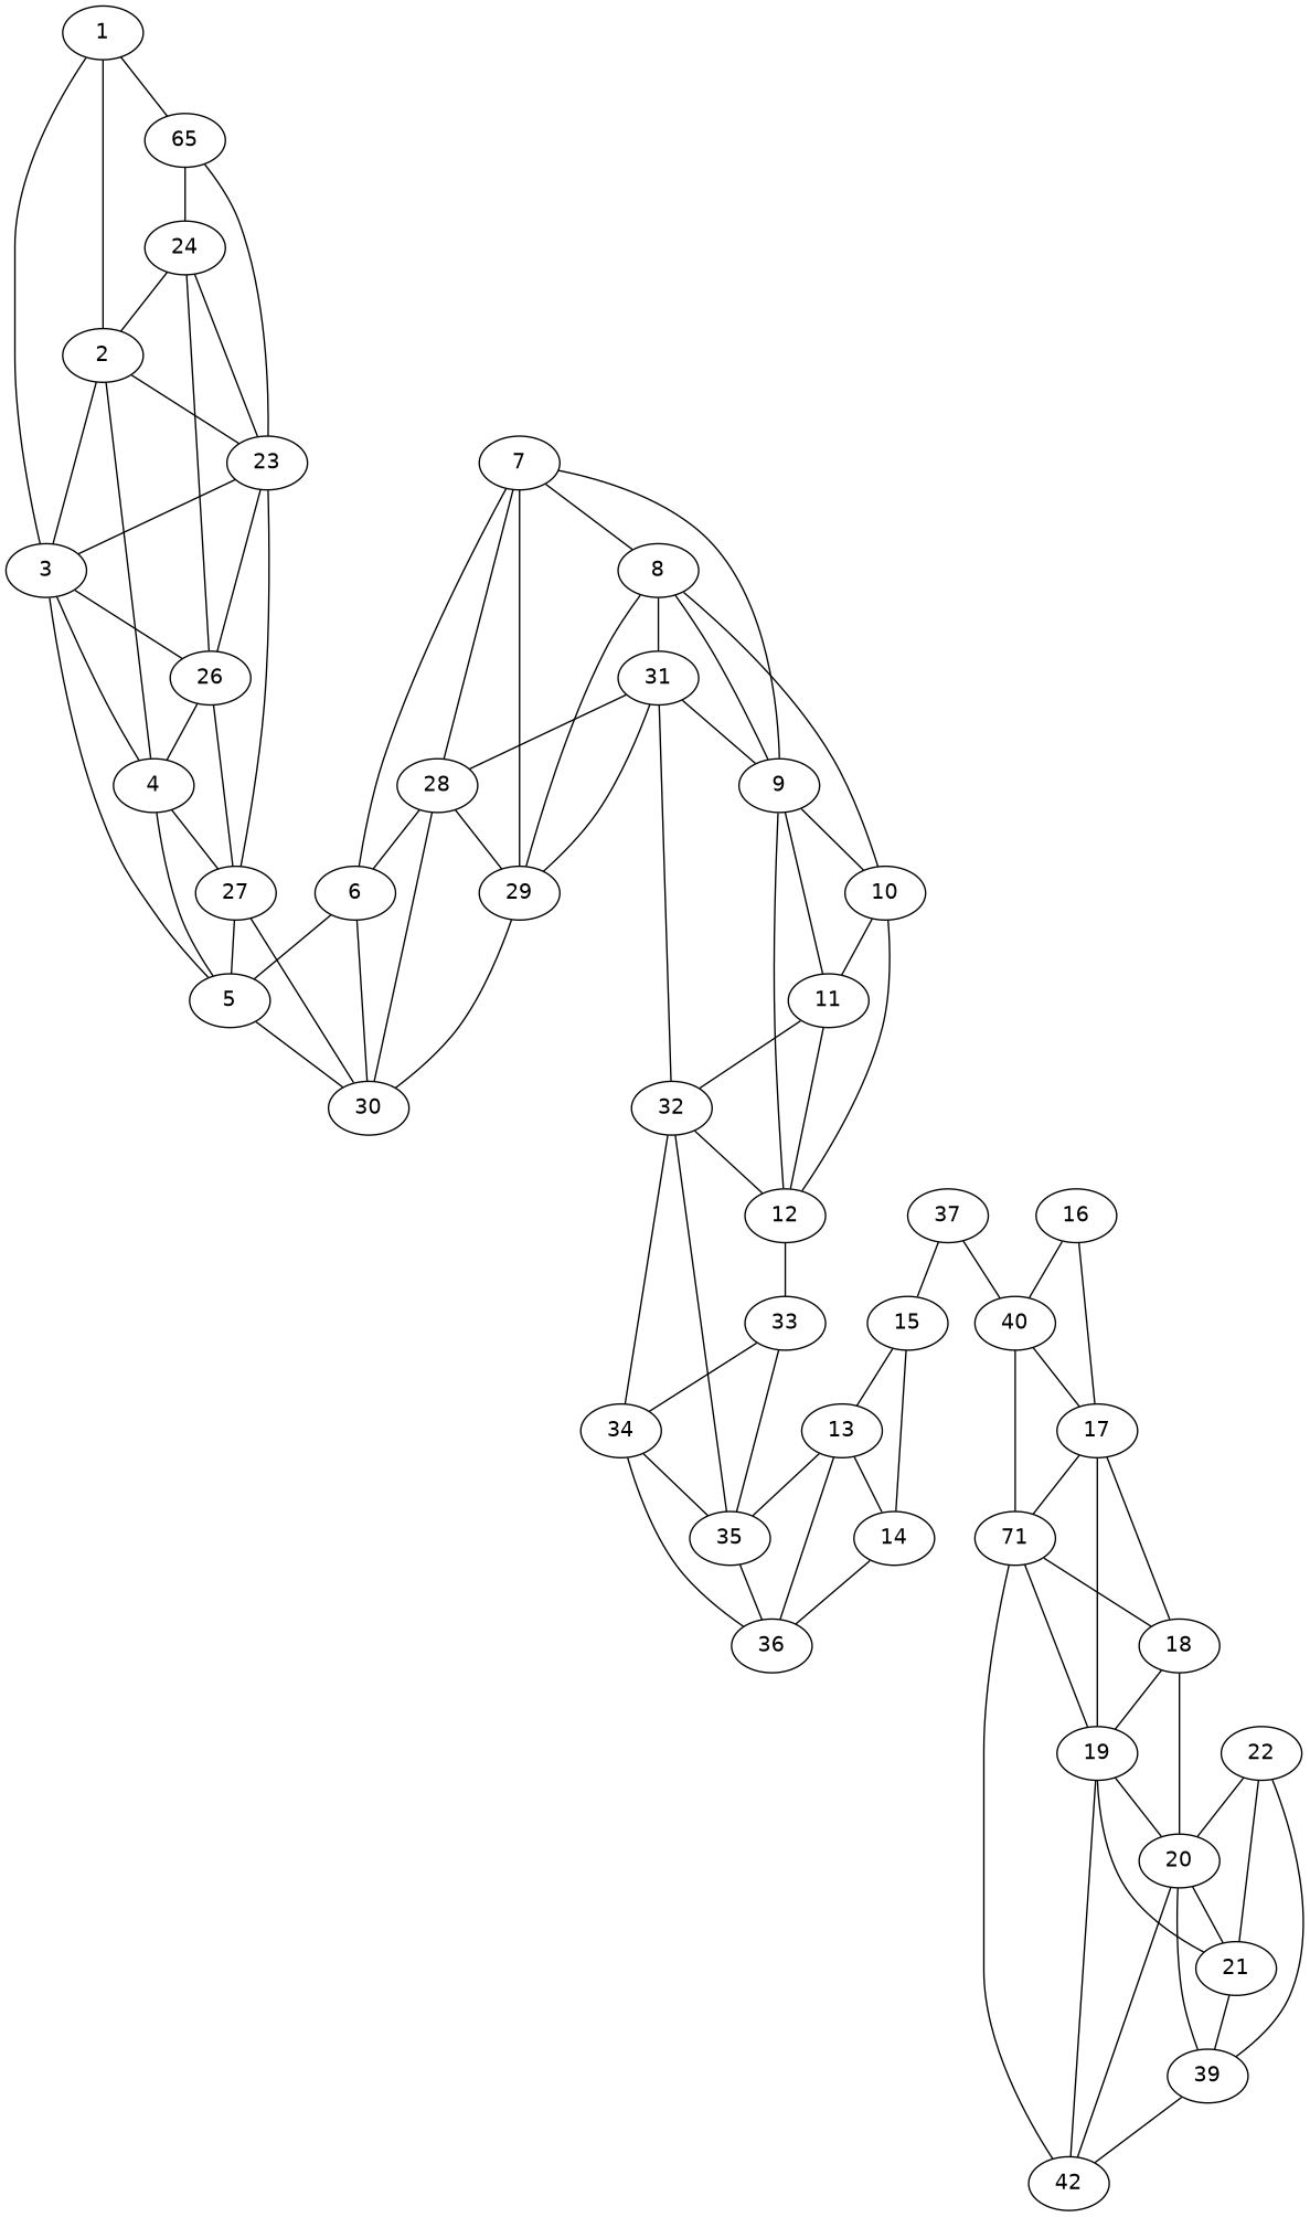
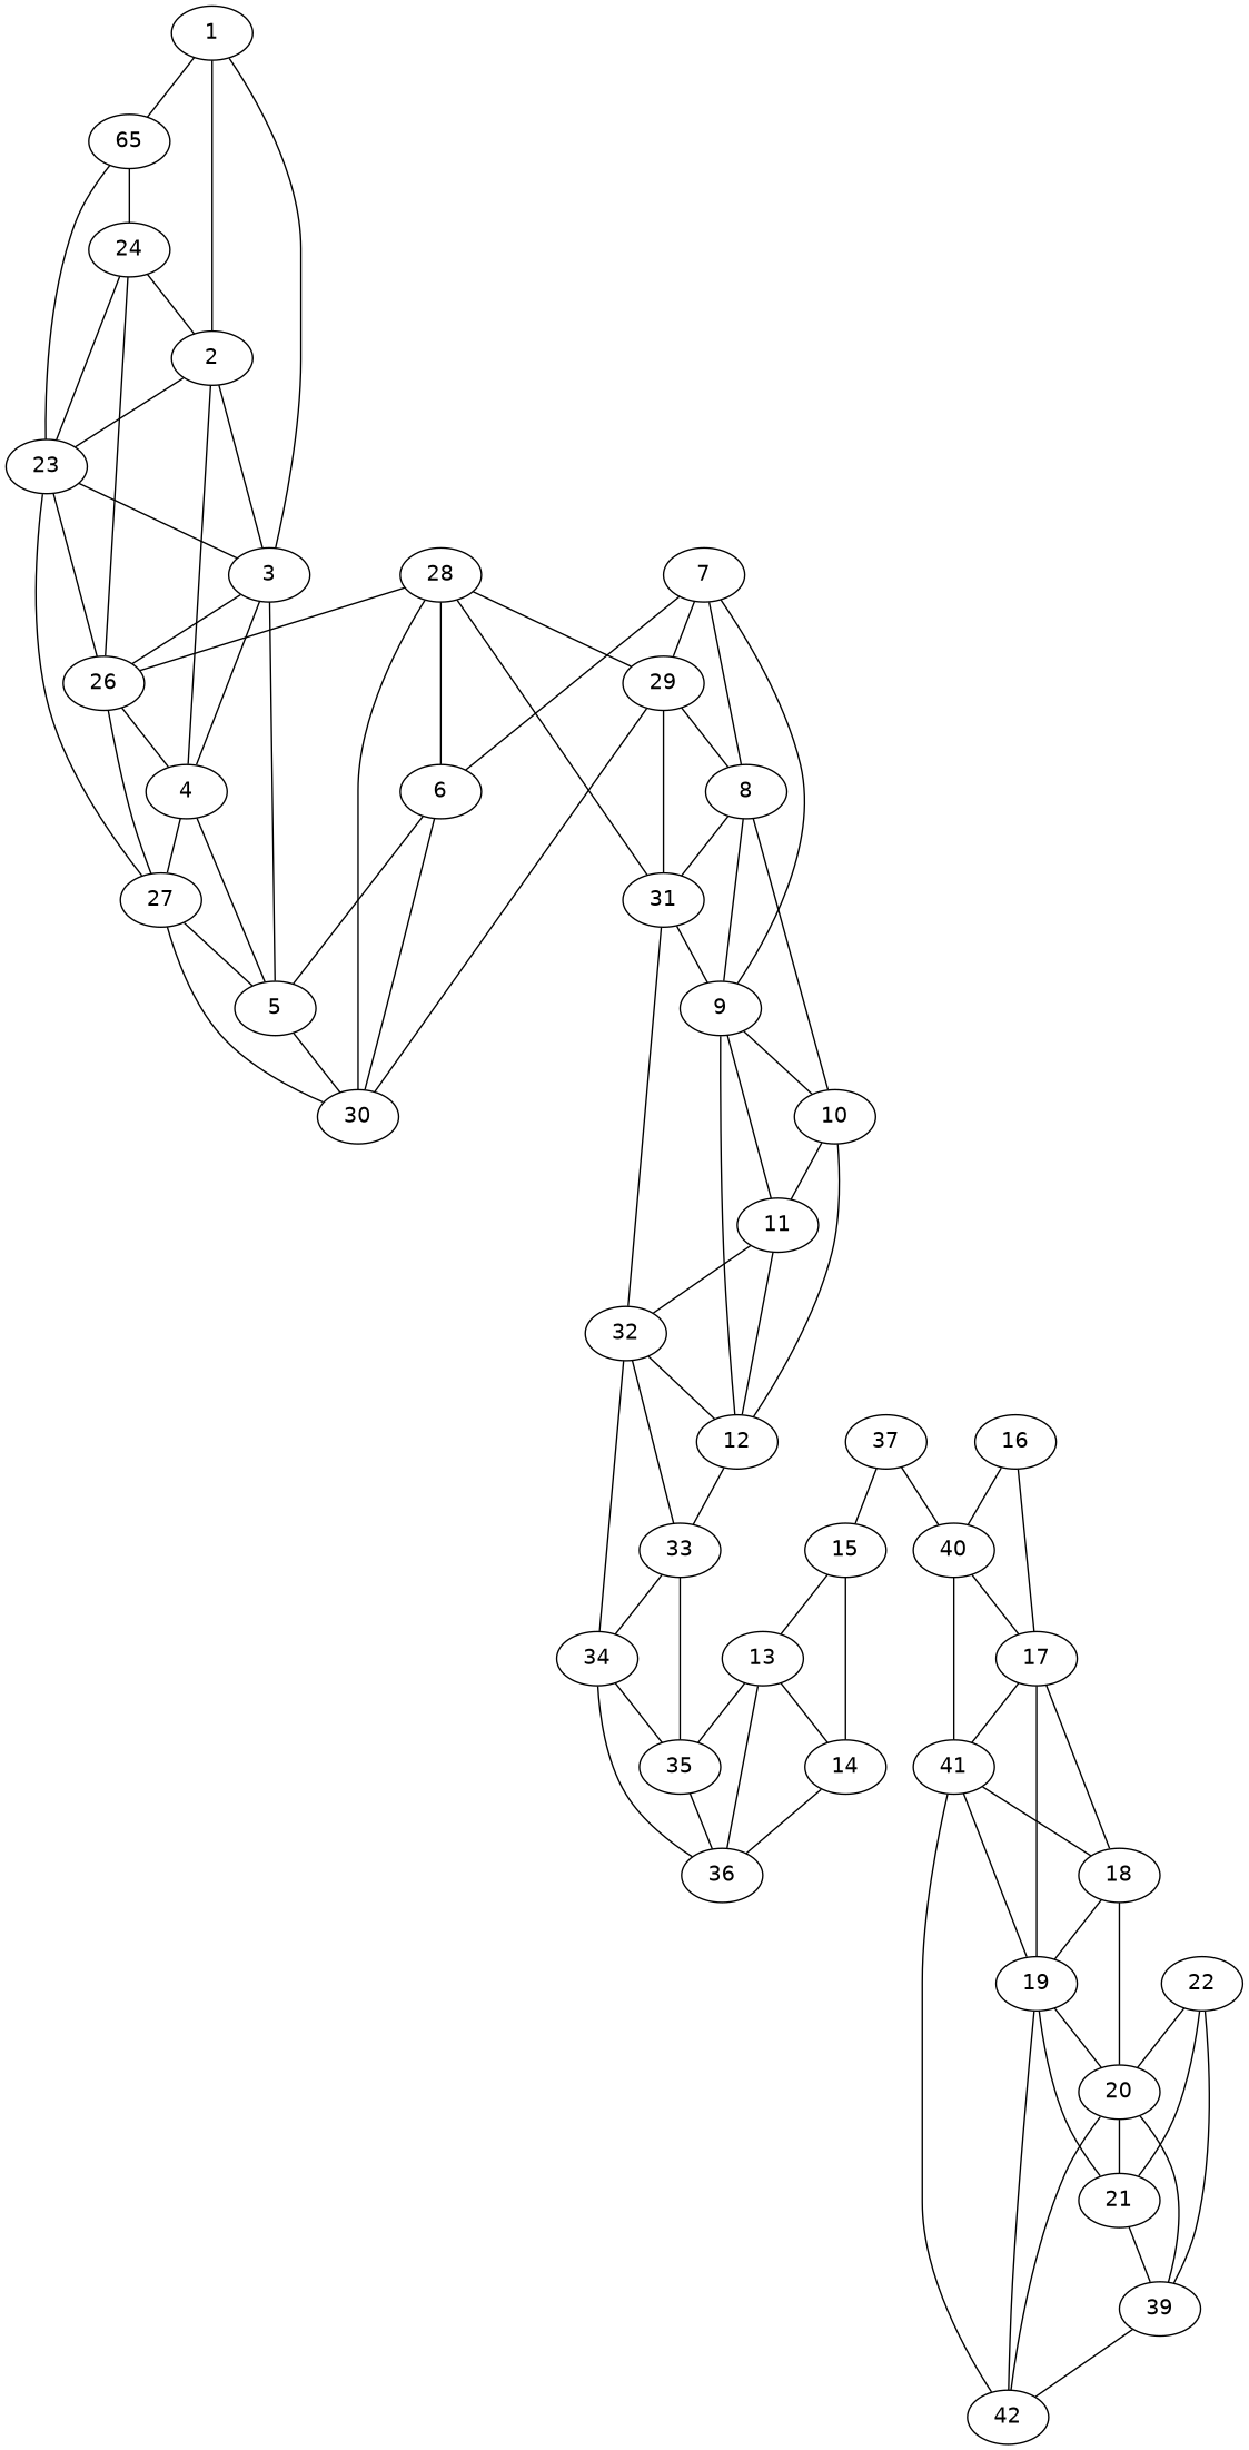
  graph {
    fontname="DejaVu Sans"
    node [aaLength=4 fontname="DejaVu Sans" type=0]
    edge [distance0=2.0 fontname="DejaVu Sans" frequency=1 type0=1]
    1 [aaLength=13 sequence=GLTGLSCVDFFLA]
    2 [aaLength=7 sequence=PPGLDKL]
    3 [aaLength=8 sequence=NDEWLMAA]
    n4 [label=65 sequence=VVII type=1]
    4 [aaLength=10 sequence=HPSLSAAADA]
    23 [aaLength=3 sequence=RHT type=1]
    5 [aaLength=8 sequence=GDIELFCR]
    26 [sequence=LIVA type=1]
    24 [sequence=RVMD type=1]
    27 [aaLength=3 sequence=EIV type=1]
    30 [aaLength=5 sequence=IVAIT type=1]
    6 [aaLength=16 sequence=GKSTVTTLVGEMAKAA]
    7 [aaLength=6 sequence=PALMLL]
    8 [aaLength=7 sequence=SSFQLET]
    9 [aaLength=5 sequence=HMDRY]
    29 [aaLength=5 sequence=LYVLE type=1]
    10 [aaLength=9 sequence=FGLQQYRAA]
    31 [sequence=AATI type=1]
    11 [aaLength=5 sequence=LRIYE]
    32 [aaLength=5 sequence=VCVVN type=1]
    28 [aaLength=5 sequence=VGVGG type=1]
    12 [aaLength=5 sequence=DALTM]
    33 [aaLength=3 sequence=VSF type=1]
    34 [sequence=YHLN type=1]
    35 [sequence=WLRV type=1]
    36 [aaLength=5 sequence=EKVLN type=1]
    13 [aaLength=3 sequence=KEM]
    14 [aaLength=18 sequence=GQHNYTNALAALALADAA]
    15 [aaLength=12 sequence=PRASSLKALTTF]
    16 [aaLength=10 sequence=NVGSTEAALN]
    17 [aaLength=8 sequence=FSPLARYL]
    40 [aaLength=6 sequence=LHLLLG type=1]
    18 [aaLength=7 sequence=DGAQLAA]
    19 [sequence=LRPE]
-   41 [aaLength=6 sequence=VRLYCF type=1 label=71]
+   41 [aaLength=6 sequence=VRLYCF type=1]
    20 [aaLength=10 sequence=TMEQAMRLLA]
    21 [aaLength=3 sequence=PRV]
    42 [aaLength=3 sequence=AEQ type=1]
    39 [sequence=MVLL type=1]
    22 [aaLength=17 sequence=NFEQRGNEFARLAKELG]
    37 [aaLength=6 sequence=EVVLEH type=1]
    1 -- 2 [distance0=27.58221]
    1 -- 3 [distance0=45.74111 type0=2]
    1 -- n4 [distance0=55.98549 type0=3]
    2 -- 3 [distance0=25.58606]
    2 -- 4 [distance0=45.72087 type0=3]
    2 -- 23 [distance0=5.0 type0=4]
    3 -- 4 [distance0=24.35435]
    3 -- 5 [distance0=38.39565 type0=3]
    3 -- 26 [distance0=1.0 type0=4]
    n4 -- 23 [distance0=44.0 type0=2]
    n4 -- 24 [distance0=24.0 distance1=20.0 frequency=2 type1=4]
    4 -- 5 [distance0=17.34522]
    4 -- 27 [type0=4]
    23 -- 3 [distance0=3.0 type0=4]
    23 -- 26 [distance0=15.0]
    23 -- 27 [distance0=38.0 type0=3]
    5 -- 30 [distance0=5.0 type0=4]
    26 -- 4 [distance0=7.0 type0=4]
    26 -- 27 [distance0=23.0 type0=2]
    24 -- 2 [distance0=4.0 type0=4]
    24 -- 23 [distance0=20.0]
    24 -- 26 [distance0=35.0 type0=3]
    27 -- 5 [distance0=0.0 type0=5]
    27 -- 30 [distance0=16.0]
    6 -- 5 [distance0=31.29437]
    6 -- 30 [distance0=33.73518 type0=2]
    7 -- 6 [distance0=34.80244 type0=2]
    7 -- 8 [distance0=19.54847]
    7 -- 9 [distance0=43.13576 type0=3]
    7 -- 29 [distance0=5.0 type0=4]
    8 -- 9 [distance0=24.43131 type0=2]
    8 -- 10 [distance0=32.21051 type0=3]
    8 -- 31 [distance0=7.0 type0=4]
    9 -- 10 [distance0=10.9599 distance1=1.0 frequency=2 type1=4]
    9 -- 11 [distance0=16.79313 type0=2]
    29 -- 30 [distance0=47.0 type0=3]
    29 -- 8 [distance0=1.0 type0=4]
    10 -- 11 [distance0=10.80016 distance1=1.0 frequency=2 type1=4]
    31 -- 9 [distance0=6.0 type0=4]
    31 -- 29 [distance0=20.0]
    31 -- 32 [distance0=34.0 type0=2]
    31 -- 28 [distance0=40.0 type0=3]
    11 -- 32 [distance0=3.0 type0=4]
    32 -- 12 [type0=4]
-   32 -- 35 [distance0=21.0]
+   32 -- 33 [distance0=21.0]
    32 -- 34 [distance0=30.0 type0=2]
    28 -- 30 [distance0=27.0 type0=2]
    28 -- 6 [distance0=37.88221 type0=3]
-   28 -- 7 [distance0=4.0 type0=4]
+   28 -- 26 [distance0=4.0 type0=4]
    28 -- 29 [distance0=20.0]
    12 -- 9 [distance0=34.2076 type0=3]
    12 -- 10 [distance0=26.8253 type0=2]
    12 -- 11 [distance0=18.60485]
    12 -- 33 [distance0=9.0 type0=4]
    33 -- 34 [distance0=9.0 distance1=6.0 frequency=2 type1=4]
    33 -- 35 [distance0=19.0 type0=2]
    34 -- 35 [distance0=10.0 distance1=6.0 frequency=2 type0=2 type1=4]
    35 -- 36 [distance0=6.0 distance1=2.0 frequency=2 type1=4]
    36 -- 34 [distance0=16.0 type0=2]
    13 -- 35 [distance0=23.88056 type0=3]
    13 -- 36 [distance0=21.50073 type0=2]
    13 -- 14 [distance0=15.06838 distance1=3.0 frequency=2 type1=4]
    14 -- 36 [distance0=36.498 type0=3]
    15 -- 13 [distance0=27.34923 type0=2]
    15 -- 14 [distance0=21.18975]
    16 -- 17 [distance0=30.46257]
    16 -- 40 [distance0=35.06506 distance1=7.0 frequency=2 type0=3 type1=4]
    17 -- 18 [distance0=21.45105]
    17 -- 19 [distance0=27.33396 type0=2]
    17 -- 41 [distance0=4.0 type0=4]
    40 -- 17 [distance0=34.71597 distance1=7.0 frequency=2 type0=3 type1=4]
    40 -- 41 [distance0=25.0]
    18 -- 19 [distance0=12.13461 distance1=0.0 frequency=2 type1=5]
    18 -- 20 [distance0=22.79679 type0=3]
    19 -- 20 [distance0=18.97196 type0=2]
    19 -- 21 [distance0=27.07068 type0=3]
    19 -- 42 [distance0=1.0 type0=4]
    41 -- 18 [type0=4]
    41 -- 19 [distance0=31.71821 type0=3]
    41 -- 42 [distance0=20.0]
    20 -- 21 [distance0=15.23778 distance1=0.0 frequency=2 type1=5]
    21 -- 39 [distance0=14.5941 distance1=4.0 frequency=2 type1=4]
    42 -- 20 [type0=4]
    39 -- 20 [distance0=29.60794 type0=3]
    39 -- 42 [distance0=22.0 type0=2]
    22 -- 20 [distance0=32.19 type0=3]
    22 -- 21 [distance0=25.92112]
    22 -- 39 [distance0=30.09308 type0=2]
    37 -- 15 [distance0=34.33316 type0=2]
    37 -- 40 [distance0=35.0 type0=3]
  }
